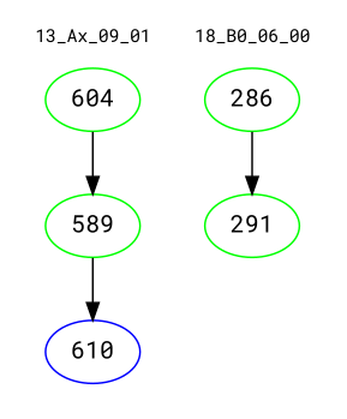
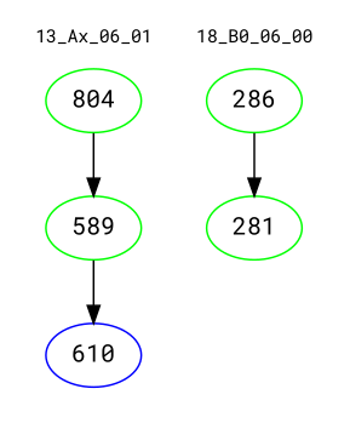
  digraph {
    fontname="Roboto Mono"
    node [color=green fontname="Roboto Mono"]
    edge [color=black fontname="Roboto Mono"]
-   n1 [label=604]
+   n1 [label=804]
    n2 [label=589]
    n3 [color=blue label=610]
    n4 [label=286]
-   n5 [label=291]
+   n5 [label=281]
    subgraph cluster_1 {
      color=white
      fontsize=10
-     label="13_Ax_09_01"
+     label="13_Ax_06_01"
      n1
      n2
      n3
    }
    subgraph cluster_2 {
      color=white
      fontsize=10
      label="18_B0_06_00"
      n4
      n5
    }
    n1 -> n2
    n2 -> n3
    n4 -> n5
  }
